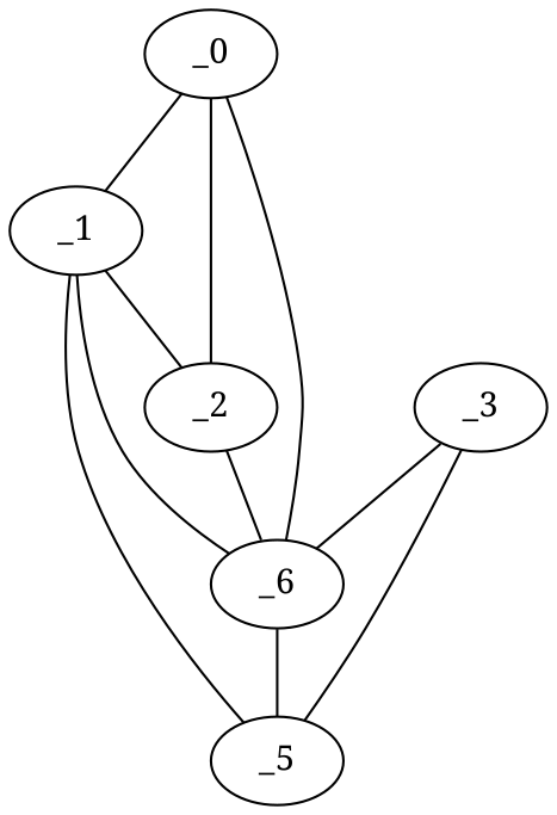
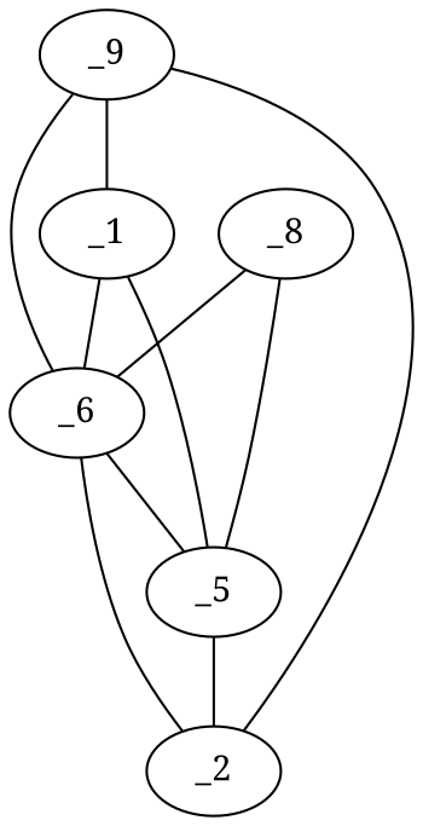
  graph {
    fontname="Noto Serif"
    node [fontname="Noto Serif"]
    edge [fontname="Noto Serif" valence=1]
-   _0 [x=34 y=60]
+   _0 [x=34 y=60 label=_9]
    _1 [x=39 y=62]
    n3 [label=_6 x=63 y=23]
    _2 [x=45 y=63]
    _5 [x=71 y=21]
-   _3 [x=52 y=66]
+   _3 [x=52 y=66 label=_8]
    _0 -- _1
    _0 -- n3
    _1 -- n3
-   _1 -- _2 [valence=2]
+   _5 -- _2 [valence=2]
    _1 -- _5
    n3 -- _5
    _2 -- _0
    _2 -- n3 [valence=2]
    _3 -- n3 [valence=2]
    _3 -- _5
  }
